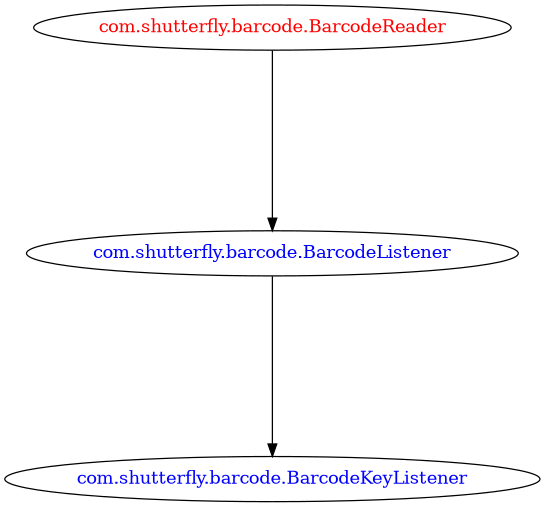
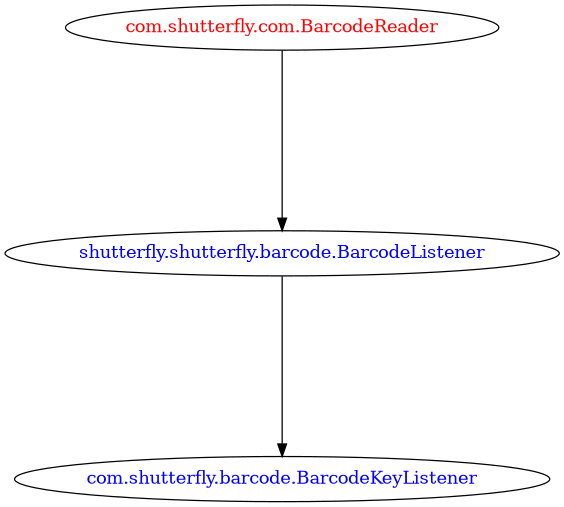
  digraph {
    concentrate=true
    rankdir=TB
    ranksep=2.0
    splines=ortho
    node [fontcolor=blue]
-   "com.shutterfly.barcode.BarcodeReader" [fontcolor=red]
-   "com.shutterfly.barcode.BarcodeListener"
+   "com.shutterfly.barcode.BarcodeReader" [fontcolor=red label="com.shutterfly.com.BarcodeReader"]
+   "com.shutterfly.barcode.BarcodeListener" [label="shutterfly.shutterfly.barcode.BarcodeListener"]
    "com.shutterfly.barcode.BarcodeKeyListener"
    "com.shutterfly.barcode.BarcodeReader" -> "com.shutterfly.barcode.BarcodeListener"
    "com.shutterfly.barcode.BarcodeListener" -> "com.shutterfly.barcode.BarcodeKeyListener"
  }
